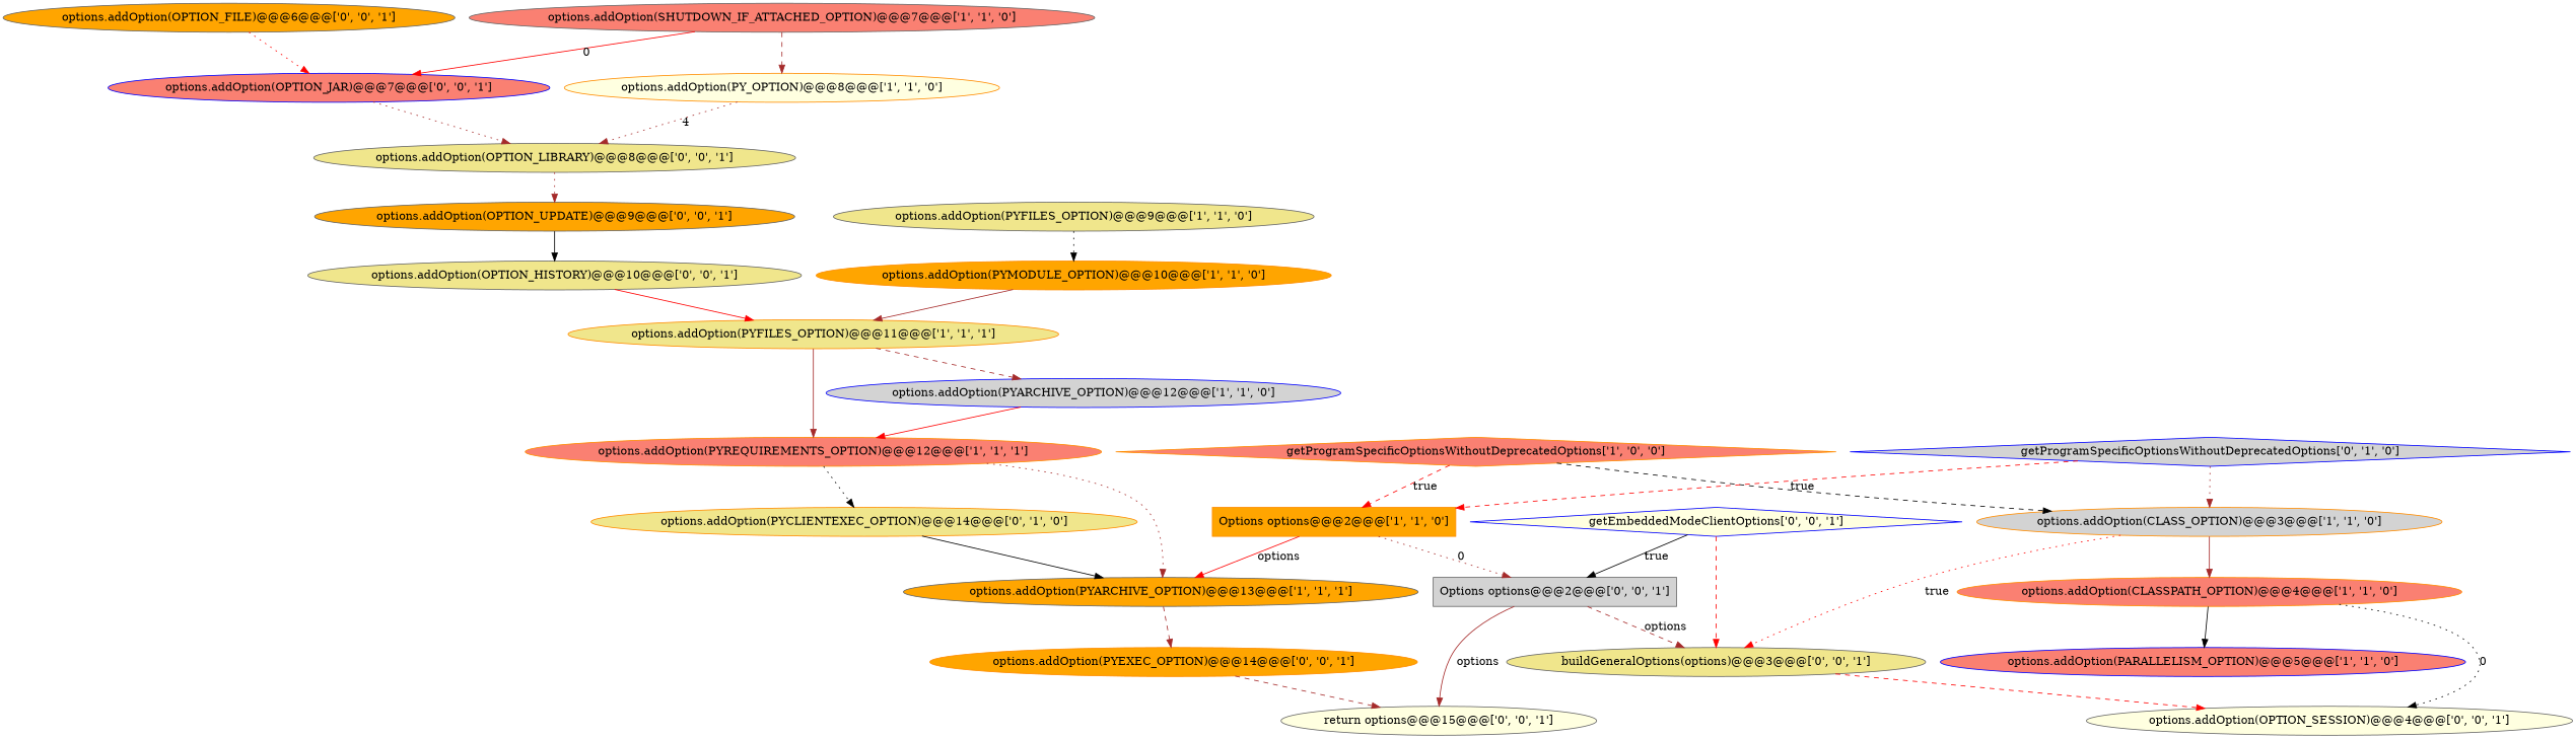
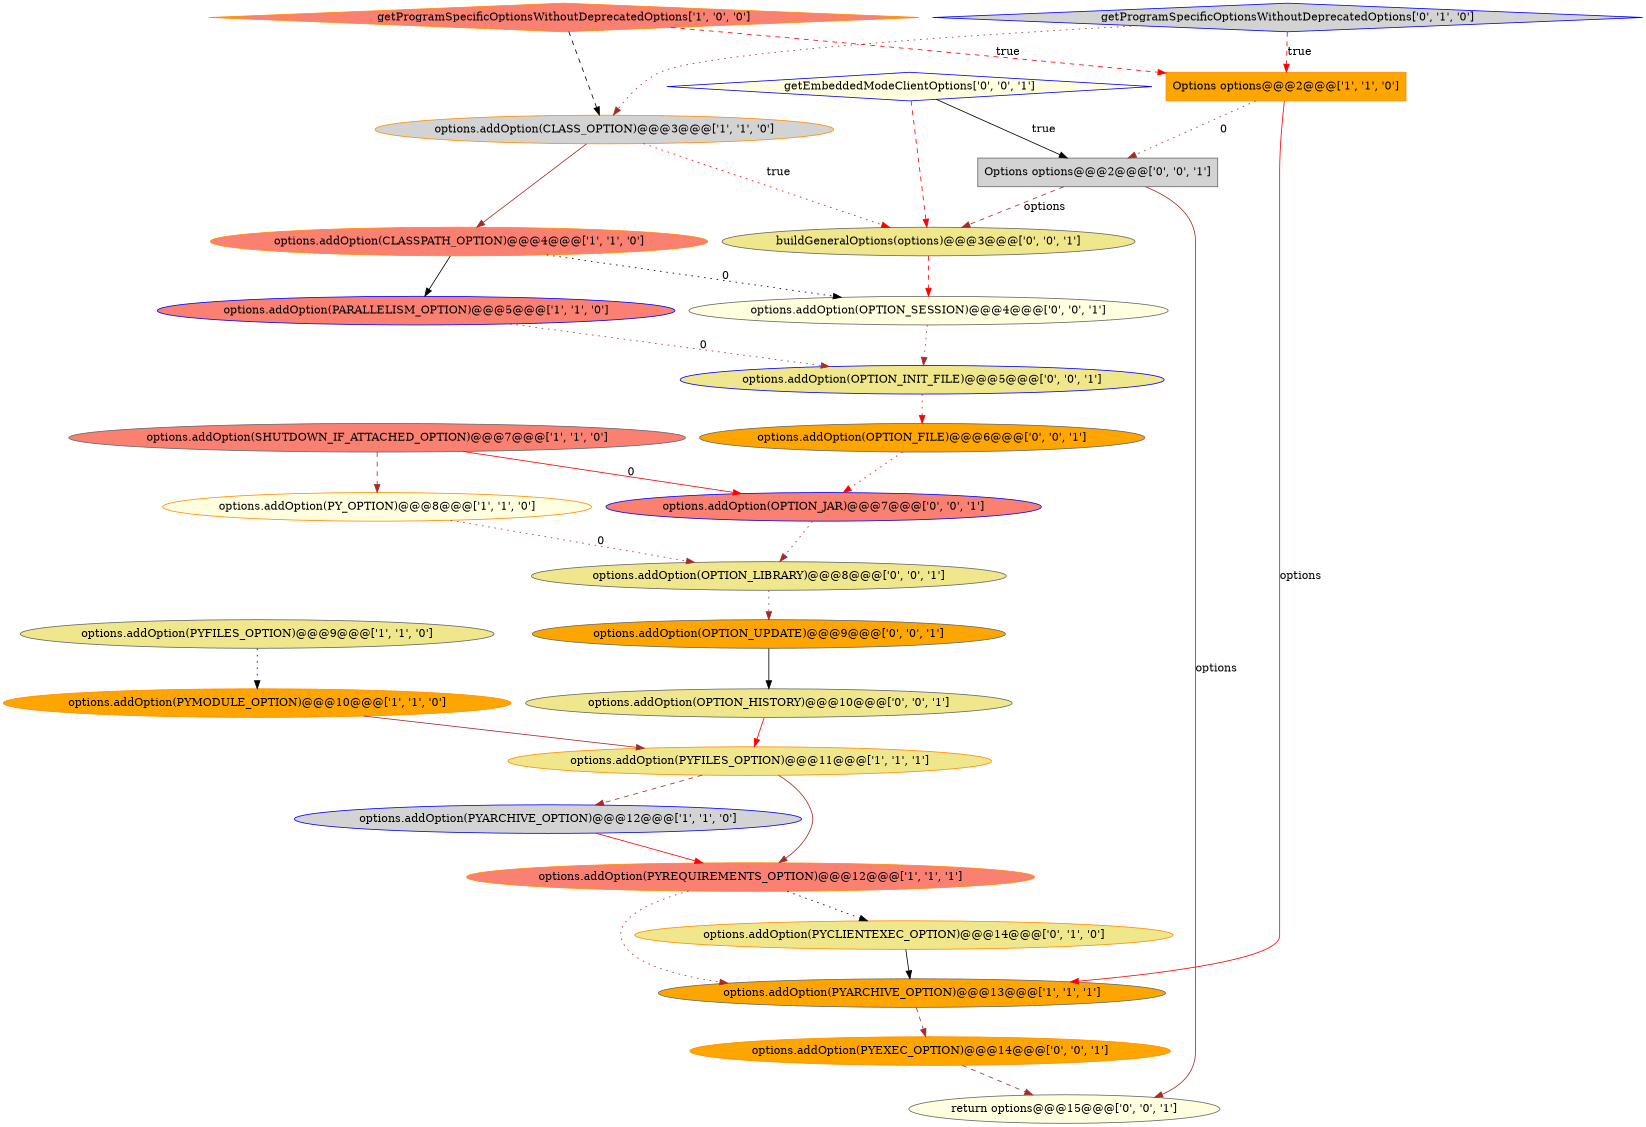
  digraph {
    fontname="DejaVu Serif"
    node [color=gray40 fillcolor=khaki fontname="DejaVu Serif" shape=ellipse style=filled]
    edge [color=brown fontname="DejaVu Serif" style=dotted]
    n1 [color=darkorange fillcolor=salmon label="options.addOption(PYREQUIREMENTS_OPTION)@@@12@@@['1', '1', '1']"]
    n2 [color=darkorange label="options.addOption(PYCLIENTEXEC_OPTION)@@@14@@@['0', '1', '0']"]
    n3 [fillcolor=orange label="options.addOption(PYARCHIVE_OPTION)@@@13@@@['1', '1', '1']"]
    n4 [color=darkorange fillcolor=orange label="options.addOption(PYEXEC_OPTION)@@@14@@@['0', '0', '1']"]
    n5 [fillcolor=orange label="options.addOption(OPTION_FILE)@@@6@@@['0', '0', '1']"]
    n6 [color=blue fillcolor=salmon label="options.addOption(OPTION_JAR)@@@7@@@['0', '0', '1']"]
    n7 [fillcolor=salmon label="options.addOption(SHUTDOWN_IF_ATTACHED_OPTION)@@@7@@@['1', '1', '0']"]
    n8 [color=darkorange fillcolor=lightyellow label="options.addOption(PY_OPTION)@@@8@@@['1', '1', '0']"]
    n9 [label="buildGeneralOptions(options)@@@3@@@['0', '0', '1']"]
    n10 [fillcolor=lightyellow label="options.addOption(OPTION_SESSION)@@@4@@@['0', '0', '1']"]
+   n11 [color=blue label="options.addOption(OPTION_INIT_FILE)@@@5@@@['0', '0', '1']"]
    n12 [label="options.addOption(OPTION_LIBRARY)@@@8@@@['0', '0', '1']"]
    n13 [color=darkorange fillcolor=lightgrey label="options.addOption(CLASS_OPTION)@@@3@@@['1', '1', '0']"]
    n14 [color=darkorange fillcolor=salmon label="options.addOption(CLASSPATH_OPTION)@@@4@@@['1', '1', '0']"]
    n15 [color=blue fillcolor=salmon label="options.addOption(PARALLELISM_OPTION)@@@5@@@['1', '1', '0']"]
    n16 [label="options.addOption(OPTION_HISTORY)@@@10@@@['0', '0', '1']"]
    n17 [color=darkorange label="options.addOption(PYFILES_OPTION)@@@11@@@['1', '1', '1']"]
    n18 [color=blue fillcolor=lightgrey label="options.addOption(PYARCHIVE_OPTION)@@@12@@@['1', '1', '0']"]
    n19 [color=darkorange fillcolor=salmon label="getProgramSpecificOptionsWithoutDeprecatedOptions['1', '0', '0']" shape=diamond]
    n20 [color=darkorange fillcolor=orange label="Options options@@@2@@@['1', '1', '0']" shape=box]
    n21 [fillcolor=lightgrey label="Options options@@@2@@@['0', '0', '1']" shape=box]
    n22 [label="options.addOption(PYFILES_OPTION)@@@9@@@['1', '1', '0']"]
    n23 [color=darkorange fillcolor=orange label="options.addOption(PYMODULE_OPTION)@@@10@@@['1', '1', '0']"]
    n24 [fillcolor=lightyellow label="return options@@@15@@@['0', '0', '1']"]
    n25 [fillcolor=orange label="options.addOption(OPTION_UPDATE)@@@9@@@['0', '0', '1']"]
    n26 [color=blue fillcolor=lightgrey label="getProgramSpecificOptionsWithoutDeprecatedOptions['0', '1', '0']" shape=diamond]
    n27 [color=blue fillcolor=lightyellow label="getEmbeddedModeClientOptions['0', '0', '1']" shape=diamond]
    n1 -> n2 [color=black]
    n1 -> n3
    n2 -> n3 [color=black style=solid]
    n3 -> n4 [style=dashed]
    n4 -> n24 [style=dashed]
    n5 -> n6 [color=red]
    n6 -> n12
    n7 -> n6 [color=red label=0 style=solid]
    n7 -> n8 [style=dashed]
-   n8 -> n12 [label=4]
+   n8 -> n12 [label=0]
    n9 -> n10 [color=red style=dashed]
+   n10 -> n11
+   n11 -> n5 [color=red]
    n12 -> n25
    n13 -> n9 [color=red label=true]
    n13 -> n14 [style=solid]
    n14 -> n10 [color=black label=0]
    n14 -> n15 [color=black style=solid]
+   n15 -> n11 [label=0]
    n16 -> n17 [color=red style=solid]
    n17 -> n1 [style=solid]
    n17 -> n18 [style=dashed]
    n18 -> n1 [color=red style=solid]
    n19 -> n13 [color=black style=dashed]
    n19 -> n20 [color=red label=true style=dashed]
    n20 -> n3 [color=red label=options style=solid]
    n20 -> n21 [label=0]
    n21 -> n9 [label=options style=dashed]
    n21 -> n24 [label=options style=solid]
    n22 -> n23 [color=black]
    n23 -> n17 [style=solid]
    n25 -> n16 [color=black style=solid]
    n26 -> n13
    n26 -> n20 [color=red label=true style=dashed]
    n27 -> n9 [color=red style=dashed]
    n27 -> n21 [color=black label=true style=solid]
  }
